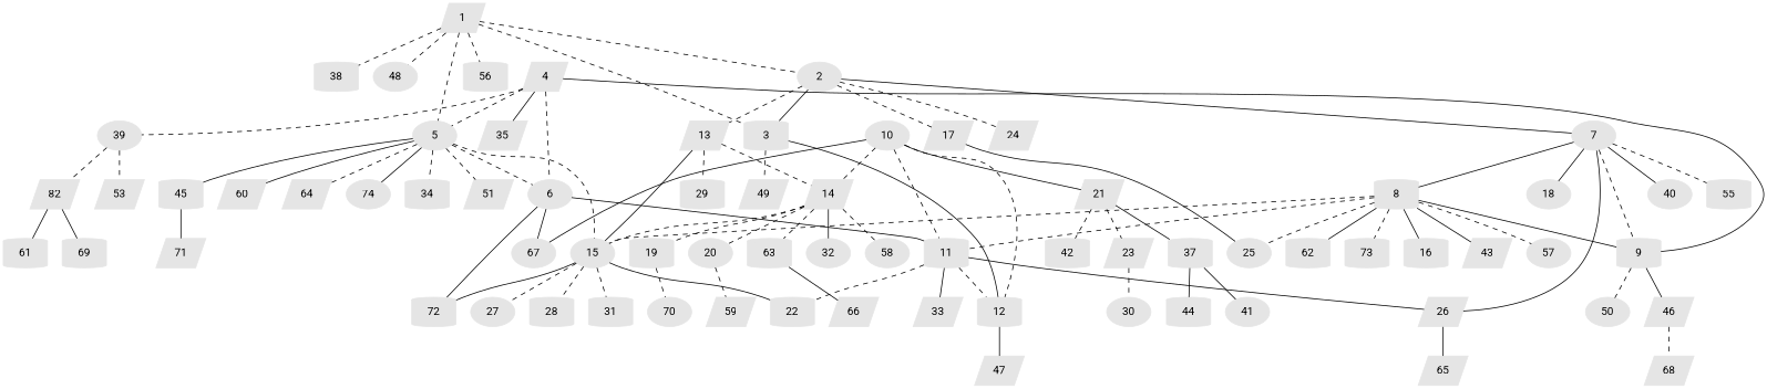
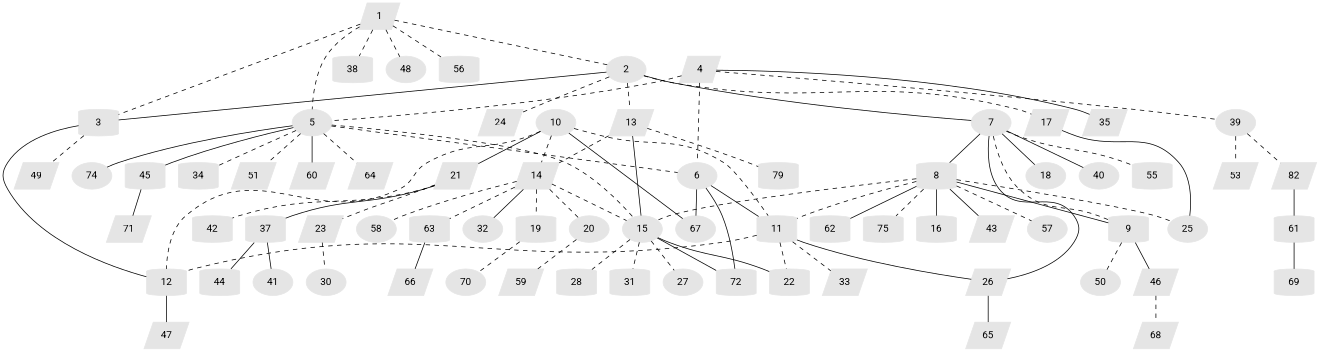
  graph {
    fontname=Roboto
    node [color=gray90 fontname=Roboto shape=parallelogram style=filled]
    edge [fontname=Roboto style=dashed]
    2 [shape=ellipse]
    1
    3 [shape=cylinder]
    5 [shape=ellipse]
    38 [shape=cylinder]
    48 [shape=ellipse]
    56 [shape=cylinder]
    7 [shape=ellipse]
    13
    17
    24
    12 [shape=cylinder]
    49
    6 [shape=ellipse]
    15 [shape=ellipse]
    34 [shape=cylinder]
    45 [shape=cylinder]
    51
    60
    64
    74 [shape=ellipse]
    9 [shape=cylinder]
    8 [shape=cylinder]
    18 [shape=ellipse]
    26
    40 [shape=ellipse]
    55 [shape=cylinder]
    14
-   29 [shape=cylinder]
+   29 [shape=cylinder label=79]
    25 [shape=ellipse]
    47
    4
    35
    39 [shape=ellipse]
    11 [shape=cylinder]
    67 [shape=ellipse]
    72 [shape=cylinder]
    46
    50 [shape=ellipse]
    n40 [label=82]
    53
    22 [shape=cylinder]
    27 [shape=ellipse]
    28 [shape=cylinder]
    31 [shape=cylinder]
    71
    33
    16 [shape=cylinder]
    43
    57 [shape=ellipse]
    62 [shape=cylinder]
-   73 [shape=cylinder]
+   73 [shape=cylinder label=75]
    65
    68
    10 [shape=ellipse]
    21
    19 [shape=cylinder]
    20 [shape=ellipse]
    32 [shape=ellipse]
    58 [shape=ellipse]
    63 [shape=cylinder]
    23
    37 [shape=cylinder]
    42 [shape=cylinder]
    70 [shape=ellipse]
    59
    66
    30 [shape=ellipse]
    41 [shape=ellipse]
    44 [shape=cylinder]
    61 [shape=cylinder]
    69 [shape=cylinder]
    2 -- 3 [style=solid]
    2 -- 7 [style=solid]
    2 -- 13
    2 -- 17
    2 -- 24
    1 -- 2
    1 -- 3
    1 -- 5
    1 -- 38
    1 -- 48
    1 -- 56
    3 -- 12 [style=solid]
    3 -- 49
    5 -- 6
    5 -- 15
    5 -- 34
    5 -- 45 [style=solid]
    5 -- 51
    5 -- 60 [style=solid]
    5 -- 64
    5 -- 74 [style=solid]
    7 -- 9
    7 -- 8 [style=solid]
    7 -- 18 [style=solid]
    7 -- 26 [style=solid]
    7 -- 40 [style=solid]
    7 -- 55
    13 -- 15 [style=solid]
    13 -- 14
    13 -- 29
    17 -- 25 [style=solid]
    12 -- 47 [style=solid]
    6 -- 11 [style=solid]
    6 -- 67 [style=solid]
    6 -- 72 [style=solid]
    15 -- 72 [style=solid]
    15 -- 22 [style=solid]
    15 -- 27
    15 -- 28
    15 -- 31
    45 -- 71 [style=solid]
    9 -- 46 [style=solid]
    9 -- 50
    8 -- 15
    8 -- 9 [style=solid]
    8 -- 25
    8 -- 11
    8 -- 16 [style=solid]
    8 -- 43 [style=solid]
    8 -- 57
    8 -- 62 [style=solid]
    8 -- 73
    26 -- 65 [style=solid]
    14 -- 15
    14 -- 19
    14 -- 20
    14 -- 32 [style=solid]
    14 -- 58
    14 -- 63
    4 -- 5
    4 -- 6
-   4 -- 9 [style=solid]
    4 -- 35 [style=solid]
    4 -- 39
    39 -- n40
    39 -- 53
    11 -- 12
    11 -- 26 [style=solid]
    11 -- 22
-   11 -- 33 [style=solid]
+   11 -- 33
    46 -- 68
    n40 -- 61 [style=solid]
-   n40 -- 69 [style=solid]
+   61 -- 69 [style=solid]
    10 -- 12
    10 -- 14
    10 -- 11
    10 -- 67 [style=solid]
    10 -- 21 [style=solid]
    21 -- 23
    21 -- 37 [style=solid]
    21 -- 42
    19 -- 70
    20 -- 59
    63 -- 66 [style=solid]
    23 -- 30
    37 -- 41 [style=solid]
    37 -- 44 [style=solid]
  }
